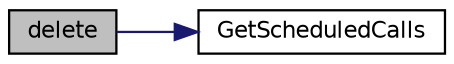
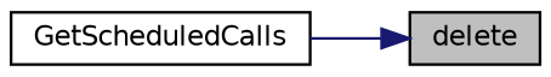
  digraph {
    rankdir=LR
    node [color=black fontname=Helvetica fontsize=10 shape=record style=filled]
    n1 [fillcolor=grey75 fontcolor=black height=0.2 label=delete width=0.4]
    n2 [fillcolor=white height=0.2 label=GetScheduledCalls width=0.4]
-   n1 -> n2 [color=midnightblue fontname=Helvetica fontsize=10 labelfontname=Helvetica labelfontsize=10 style=solid]
+   n2 -> n1 [color=midnightblue fontname=Helvetica fontsize=10 labelfontname=Helvetica labelfontsize=10 style=solid]
  }
